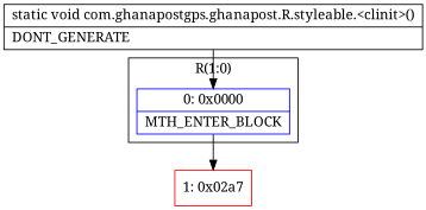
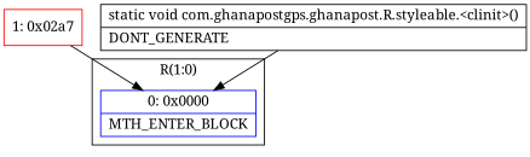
  digraph {
    fontname="Noto Serif"
    node [shape=record fontname="Noto Serif"]
    edge [fontname="Noto Serif"]
    n1 [color=blue label="{0\:\ 0x0000|MTH_ENTER_BLOCK\l}"]
    n2 [color=red label="{1\:\ 0x02a7}"]
    n3 [label="{static void com.ghanapostgps.ghanapost.R.styleable.\<clinit\>()  | DONT_GENERATE\l}"]
    subgraph cluster_1 {
      label="R(1:0)"
      n1
    }
-   n1 -> n2
+   n2 -> n1
    n3 -> n1
  }
